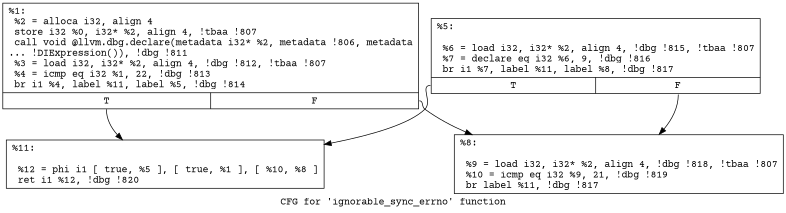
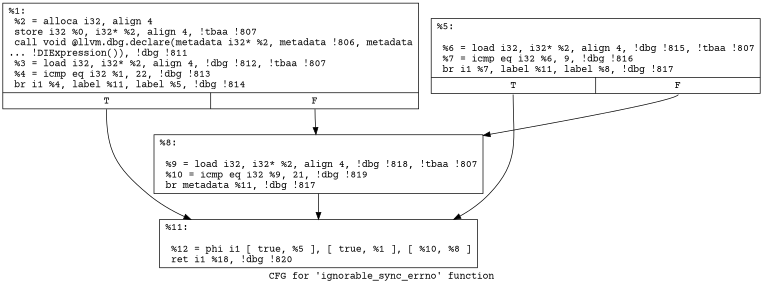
  digraph {
    fontname="Courier Prime"
    label="CFG for 'ignorable_sync_errno' function"
    node [fontname="Courier Prime" shape=record]
    edge [fontname="Courier Prime" tailport=s0]
    n1 [label="{%1:\l  %2 = alloca i32, align 4\l  store i32 %0, i32* %2, align 4, !tbaa !807\l  call void @llvm.dbg.declare(metadata i32* %2, metadata !806, metadata\l... !DIExpression()), !dbg !811\l  %3 = load i32, i32* %2, align 4, !dbg !812, !tbaa !807\l  %4 = icmp eq i32 %1, 22, !dbg !813\l  br i1 %4, label %11, label %5, !dbg !814\l|{<s0>T|<s1>F}}"]
-   n2 [label="{%11:\l\l  %12 = phi i1 [ true, %5 ], [ true, %1 ], [ %10, %8 ]\l  ret i1 %12, !dbg !820\l}"]
-   n3 [label="{%8:\l\l  %9 = load i32, i32* %2, align 4, !dbg !818, !tbaa !807\l  %10 = icmp eq i32 %9, 21, !dbg !819\l  br label %11, !dbg !817\l}"]
-   n4 [label="{%5:\l\l  %6 = load i32, i32* %2, align 4, !dbg !815, !tbaa !807\l  %7 = declare eq i32 %6, 9, !dbg !816\l  br i1 %7, label %11, label %8, !dbg !817\l|{<s0>T|<s1>F}}"]
+   n2 [label="{%11:\l\l  %12 = phi i1 [ true, %5 ], [ true, %1 ], [ %10, %8 ]\l  ret i1 %18, !dbg !820\l}"]
+   n3 [label="{%8:\l\l  %9 = load i32, i32* %2, align 4, !dbg !818, !tbaa !807\l  %10 = icmp eq i32 %9, 21, !dbg !819\l  br metadata %11, !dbg !817\l}"]
+   n4 [label="{%5:\l\l  %6 = load i32, i32* %2, align 4, !dbg !815, !tbaa !807\l  %7 = icmp eq i32 %6, 9, !dbg !816\l  br i1 %7, label %11, label %8, !dbg !817\l|{<s0>T|<s1>F}}"]
    n1 -> n2
    n1 -> n3 [tailport=s1]
+   n3 -> n2
    n4 -> n2
    n4 -> n3 [tailport=s1]
  }
